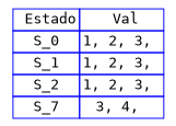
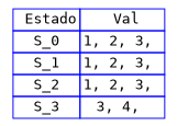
  digraph {
    rankdir=LR
    fontname="DejaVu Sans Mono"
-   n1 [label=< <table border='0' cellborder='1' color='blue' cellspacing='0'> <tr><td> Estado</td><td> Val</td></tr><tr><td>S_0</td><td>1, 2, 3, </td></tr> <tr><td>S_1</td><td>1, 2, 3, </td></tr> <tr><td>S_2</td><td>1, 2, 3, </td></tr> <tr><td>S_7</td><td>3, 4, </td></tr> </table>  > shape=plaintext fontname="DejaVu Sans Mono"]
+   n1 [label=< <table border='0' cellborder='1' color='blue' cellspacing='0'> <tr><td> Estado</td><td> Val</td></tr><tr><td>S_0</td><td>1, 2, 3, </td></tr> <tr><td>S_1</td><td>1, 2, 3, </td></tr> <tr><td>S_2</td><td>1, 2, 3, </td></tr> <tr><td>S_3</td><td>3, 4, </td></tr> </table>  > shape=plaintext fontname="DejaVu Sans Mono"]
  }
